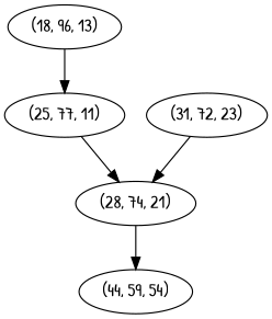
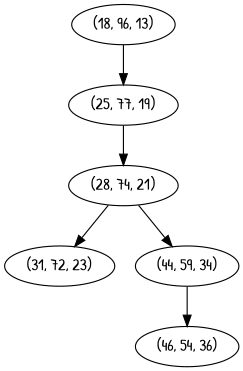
  digraph {
    fontname="Patrick Hand"
    node [fontname="Patrick Hand"]
    edge [fontname="Patrick Hand"]
    n1 [label="(18, 96, 13)"]
-   "(25, 77, 19)" [label="(25, 77, 11)"]
+   "(25, 77, 19)"
    "(28, 74, 21)"
    "(31, 72, 23)"
-   "(44, 59, 34)" [label="(44, 59, 54)"]
+   "(44, 59, 34)"
+   "(46, 54, 36)"
    n1 -> "(25, 77, 19)"
    "(25, 77, 19)" -> "(28, 74, 21)"
-   "(31, 72, 23)" -> "(28, 74, 21)"
+   "(28, 74, 21)" -> "(31, 72, 23)"
    "(28, 74, 21)" -> "(44, 59, 34)"
+   "(44, 59, 34)" -> "(46, 54, 36)"
  }
